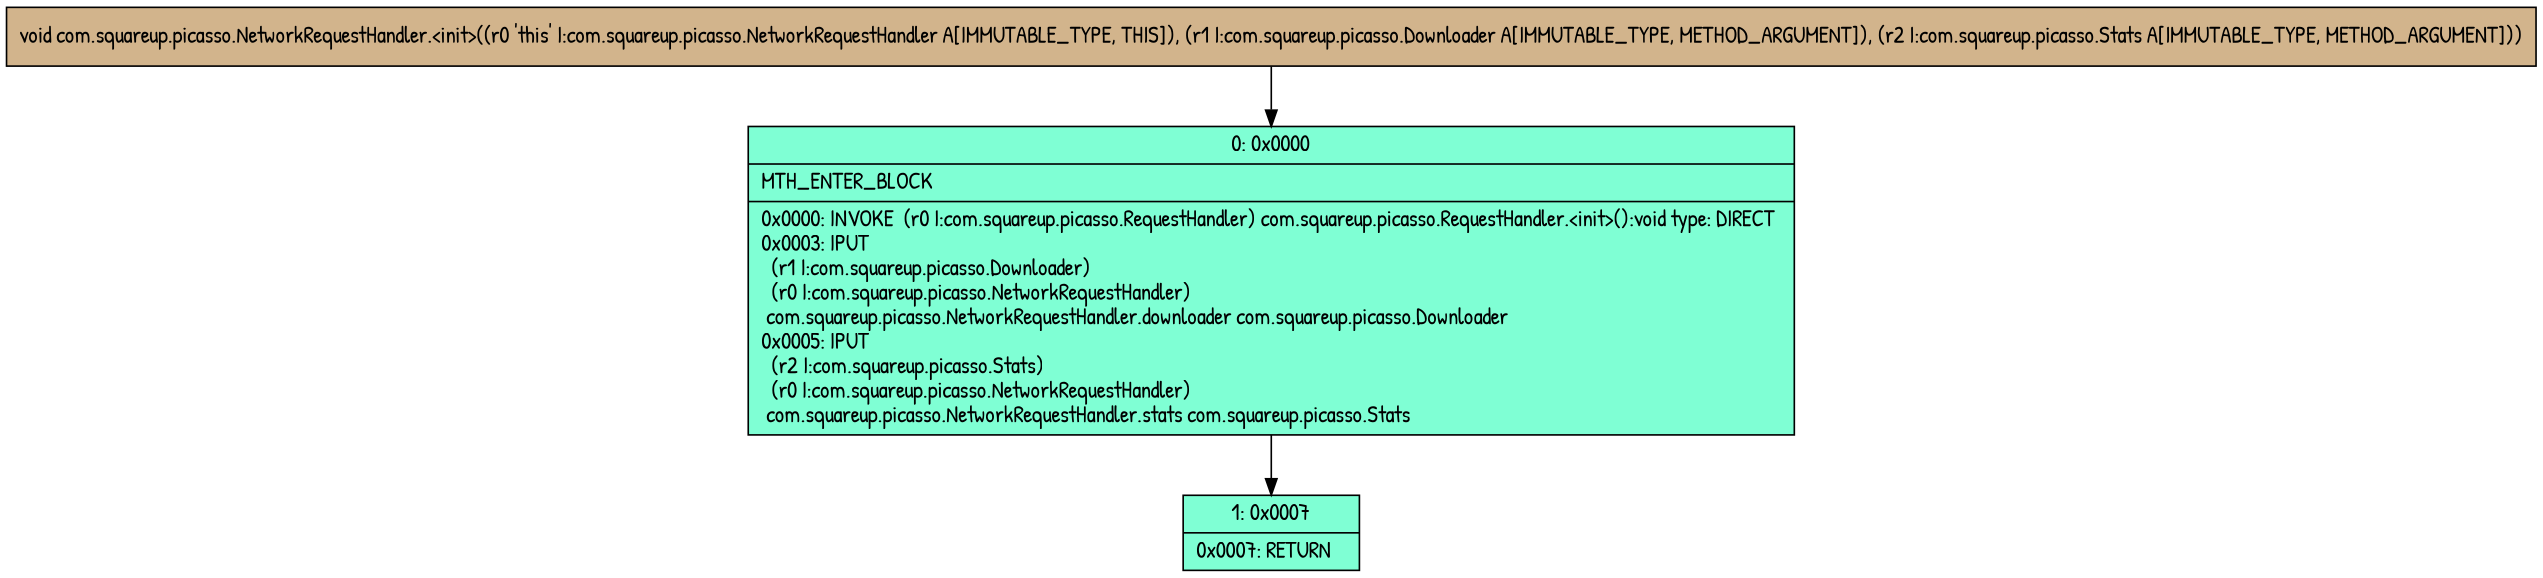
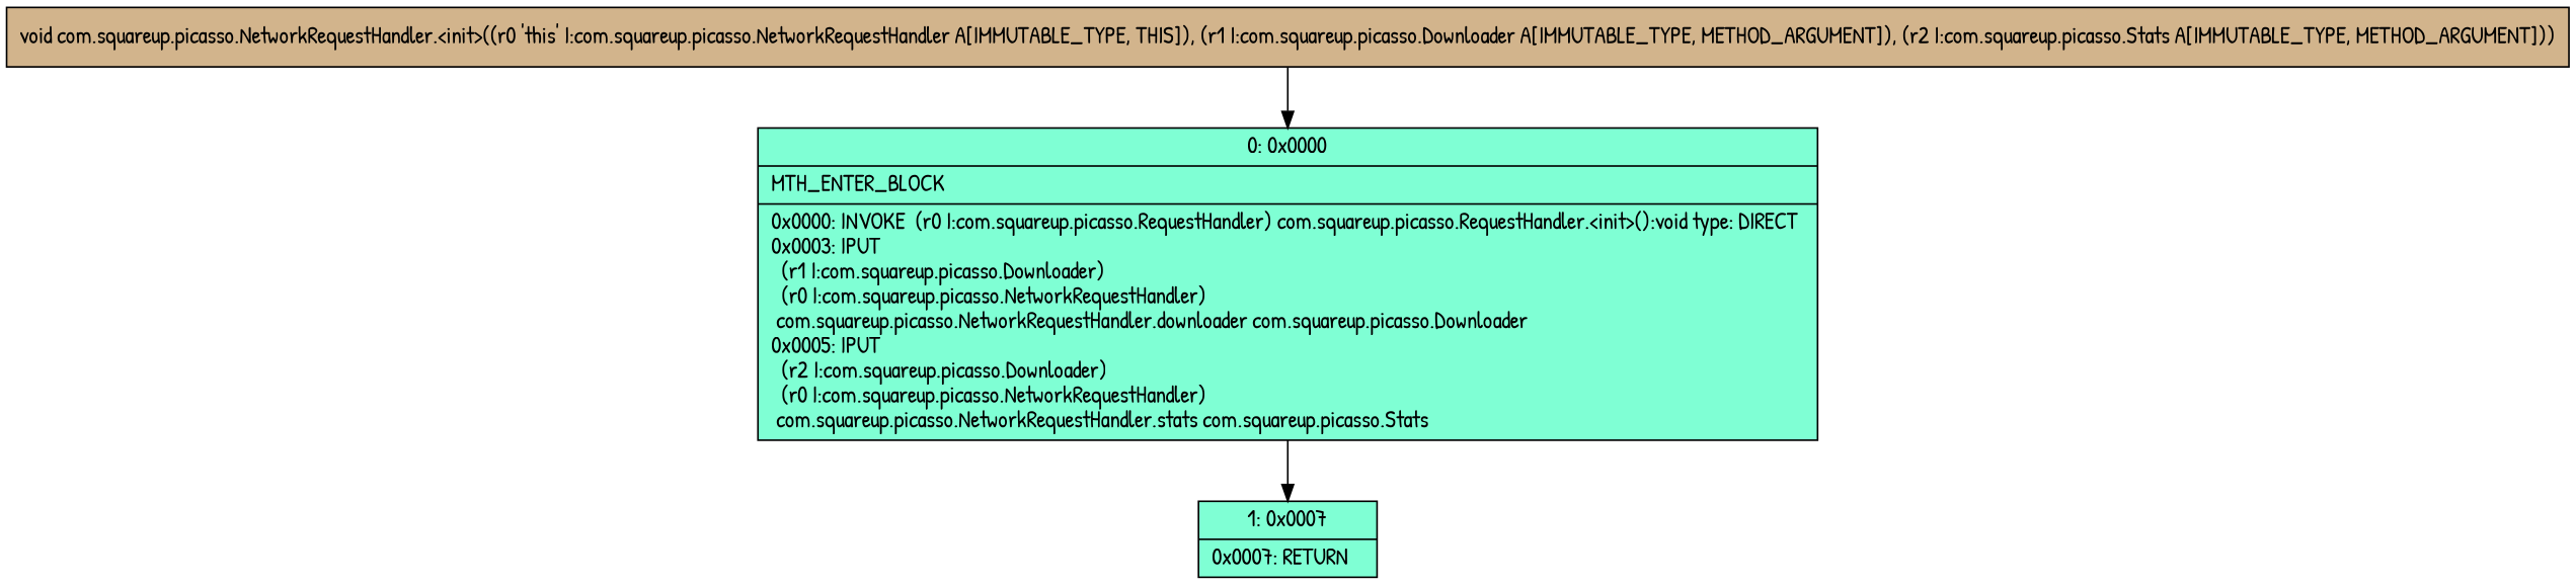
  digraph {
    fontname="Patrick Hand"
    node [shape=record style=filled fillcolor=aquamarine fontname="Patrick Hand"]
    edge [fontname="Patrick Hand"]
-   n1 [label="{0\:\ 0x0000|MTH_ENTER_BLOCK\l|0x0000: INVOKE  (r0 I:com.squareup.picasso.RequestHandler) com.squareup.picasso.RequestHandler.\<init\>():void type: DIRECT \l0x0003: IPUT  \l  (r1 I:com.squareup.picasso.Downloader)\l  (r0 I:com.squareup.picasso.NetworkRequestHandler)\l com.squareup.picasso.NetworkRequestHandler.downloader com.squareup.picasso.Downloader \l0x0005: IPUT  \l  (r2 I:com.squareup.picasso.Stats)\l  (r0 I:com.squareup.picasso.NetworkRequestHandler)\l com.squareup.picasso.NetworkRequestHandler.stats com.squareup.picasso.Stats \l}"]
+   n1 [label="{0\:\ 0x0000|MTH_ENTER_BLOCK\l|0x0000: INVOKE  (r0 I:com.squareup.picasso.RequestHandler) com.squareup.picasso.RequestHandler.\<init\>():void type: DIRECT \l0x0003: IPUT  \l  (r1 I:com.squareup.picasso.Downloader)\l  (r0 I:com.squareup.picasso.NetworkRequestHandler)\l com.squareup.picasso.NetworkRequestHandler.downloader com.squareup.picasso.Downloader \l0x0005: IPUT  \l  (r2 I:com.squareup.picasso.Downloader)\l  (r0 I:com.squareup.picasso.NetworkRequestHandler)\l com.squareup.picasso.NetworkRequestHandler.stats com.squareup.picasso.Stats \l}"]
    n2 [label="{1\:\ 0x0007|0x0007: RETURN   \l}"]
    n3 [label="{void com.squareup.picasso.NetworkRequestHandler.\<init\>((r0 'this' I:com.squareup.picasso.NetworkRequestHandler A[IMMUTABLE_TYPE, THIS]), (r1 I:com.squareup.picasso.Downloader A[IMMUTABLE_TYPE, METHOD_ARGUMENT]), (r2 I:com.squareup.picasso.Stats A[IMMUTABLE_TYPE, METHOD_ARGUMENT])) }" fillcolor=tan]
    n1 -> n2
    n3 -> n1
  }
